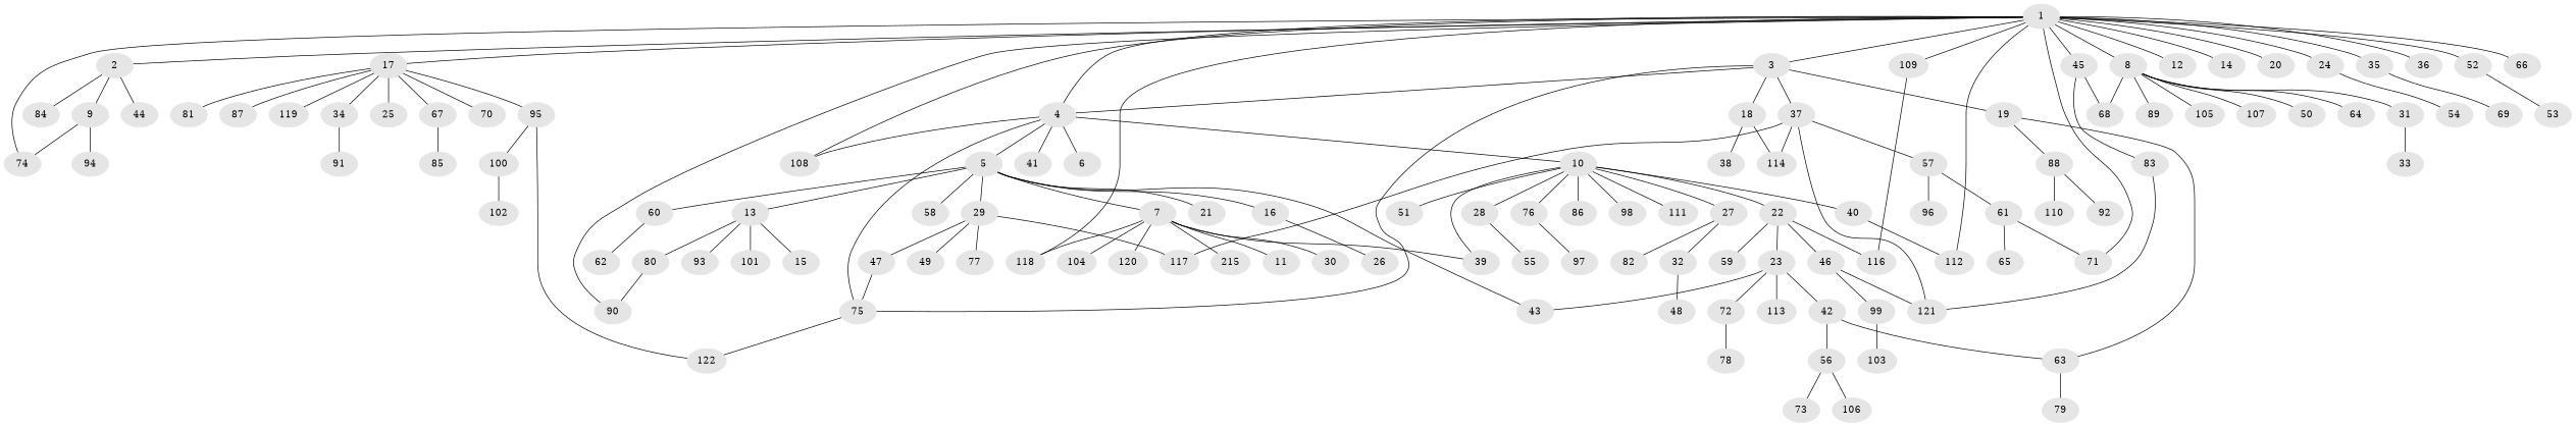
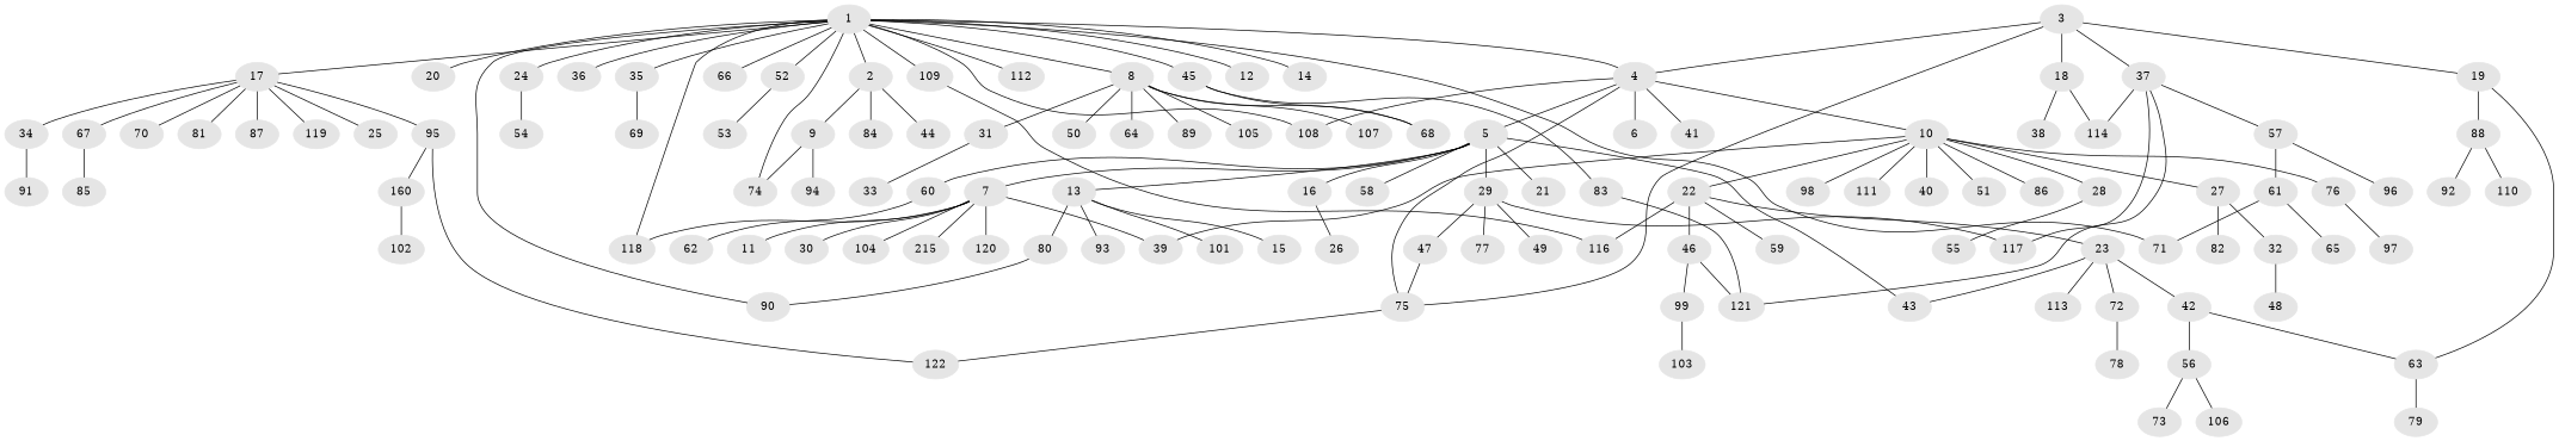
  graph {
    node [color=gray90 style=filled]
    1
    2
    3
    4
    8
    12
    14
    17
    20
    24
    35
    36
    45
    52
    66
    71
    74
    90
    108
    109
    112
    118
    9
    44
    84
    18
    19
    37
    75
    5
    6
    10
    41
    31
    50
    64
    68
    89
    105
    107
    25
    34
    67
    70
    81
    87
    95
    119
    54
    69
    83
    53
    116
    94
    38
    114
    63
    88
    57
    117
    121
    122
    7
    13
    16
    21
    29
    43
    58
    60
    39
    22
    27
    28
    40
    51
    76
    86
    98
    111
    11
    30
    104
    n84 [label=215]
    120
    15
    80
    93
    101
    26
    47
    49
    77
    62
    33
    23
    46
    59
    32
    82
    55
    97
    91
    85
-   100
+   100 [label=160]
    61
    96
    79
    92
    110
    42
    72
    113
    99
    56
    78
    48
    73
    106
    103
    65
    102
    1 -- 2
-   1 -- 3
    1 -- 4
    1 -- 8
    1 -- 12
    1 -- 14
    1 -- 17
    1 -- 20
    1 -- 24
    1 -- 35
    1 -- 36
    1 -- 45
    1 -- 52
    1 -- 66
    1 -- 71
    1 -- 74
    1 -- 90
    1 -- 108
    1 -- 109
    1 -- 112
    1 -- 118
    2 -- 9
    2 -- 44
    2 -- 84
    3 -- 4
    3 -- 18
    3 -- 19
    3 -- 37
    3 -- 75
    4 -- 108
    4 -- 75
    4 -- 5
    4 -- 6
    4 -- 10
    4 -- 41
    8 -- 31
    8 -- 50
    8 -- 64
    8 -- 68
    8 -- 89
    8 -- 105
    8 -- 107
    17 -- 25
    17 -- 34
    17 -- 67
    17 -- 70
    17 -- 81
    17 -- 87
    17 -- 95
    17 -- 119
    24 -- 54
    35 -- 69
    45 -- 68
    45 -- 83
    52 -- 53
    109 -- 116
    9 -- 74
    9 -- 94
    18 -- 38
    18 -- 114
    19 -- 63
    19 -- 88
    37 -- 114
    37 -- 57
    37 -- 117
    37 -- 121
    75 -- 122
    5 -- 7
    5 -- 13
    5 -- 16
    5 -- 21
    5 -- 29
    5 -- 43
    5 -- 58
    5 -- 60
    10 -- 39
    10 -- 22
    10 -- 27
    10 -- 28
    10 -- 40
    10 -- 51
    10 -- 76
    10 -- 86
    10 -- 98
    10 -- 111
    31 -- 33
    34 -- 91
    67 -- 85
    95 -- 122
    95 -- 100
    83 -- 121
    63 -- 79
    88 -- 92
    88 -- 110
    57 -- 61
    57 -- 96
    7 -- 118
    7 -- 39
    7 -- 11
    7 -- 30
    7 -- 104
    7 -- n84
    7 -- 120
    13 -- 15
    13 -- 80
    13 -- 93
    13 -- 101
    16 -- 26
    29 -- 117
    29 -- 47
    29 -- 49
    29 -- 77
    60 -- 62
    22 -- 116
    22 -- 23
    22 -- 46
    22 -- 59
    27 -- 32
    27 -- 82
    28 -- 55
-   40 -- 112
    76 -- 97
    80 -- 90
    47 -- 75
    23 -- 43
    23 -- 42
    23 -- 72
    23 -- 113
    46 -- 121
    46 -- 99
    32 -- 48
    100 -- 102
    61 -- 71
    61 -- 65
    42 -- 63
    42 -- 56
    72 -- 78
    99 -- 103
    56 -- 73
    56 -- 106
  }
